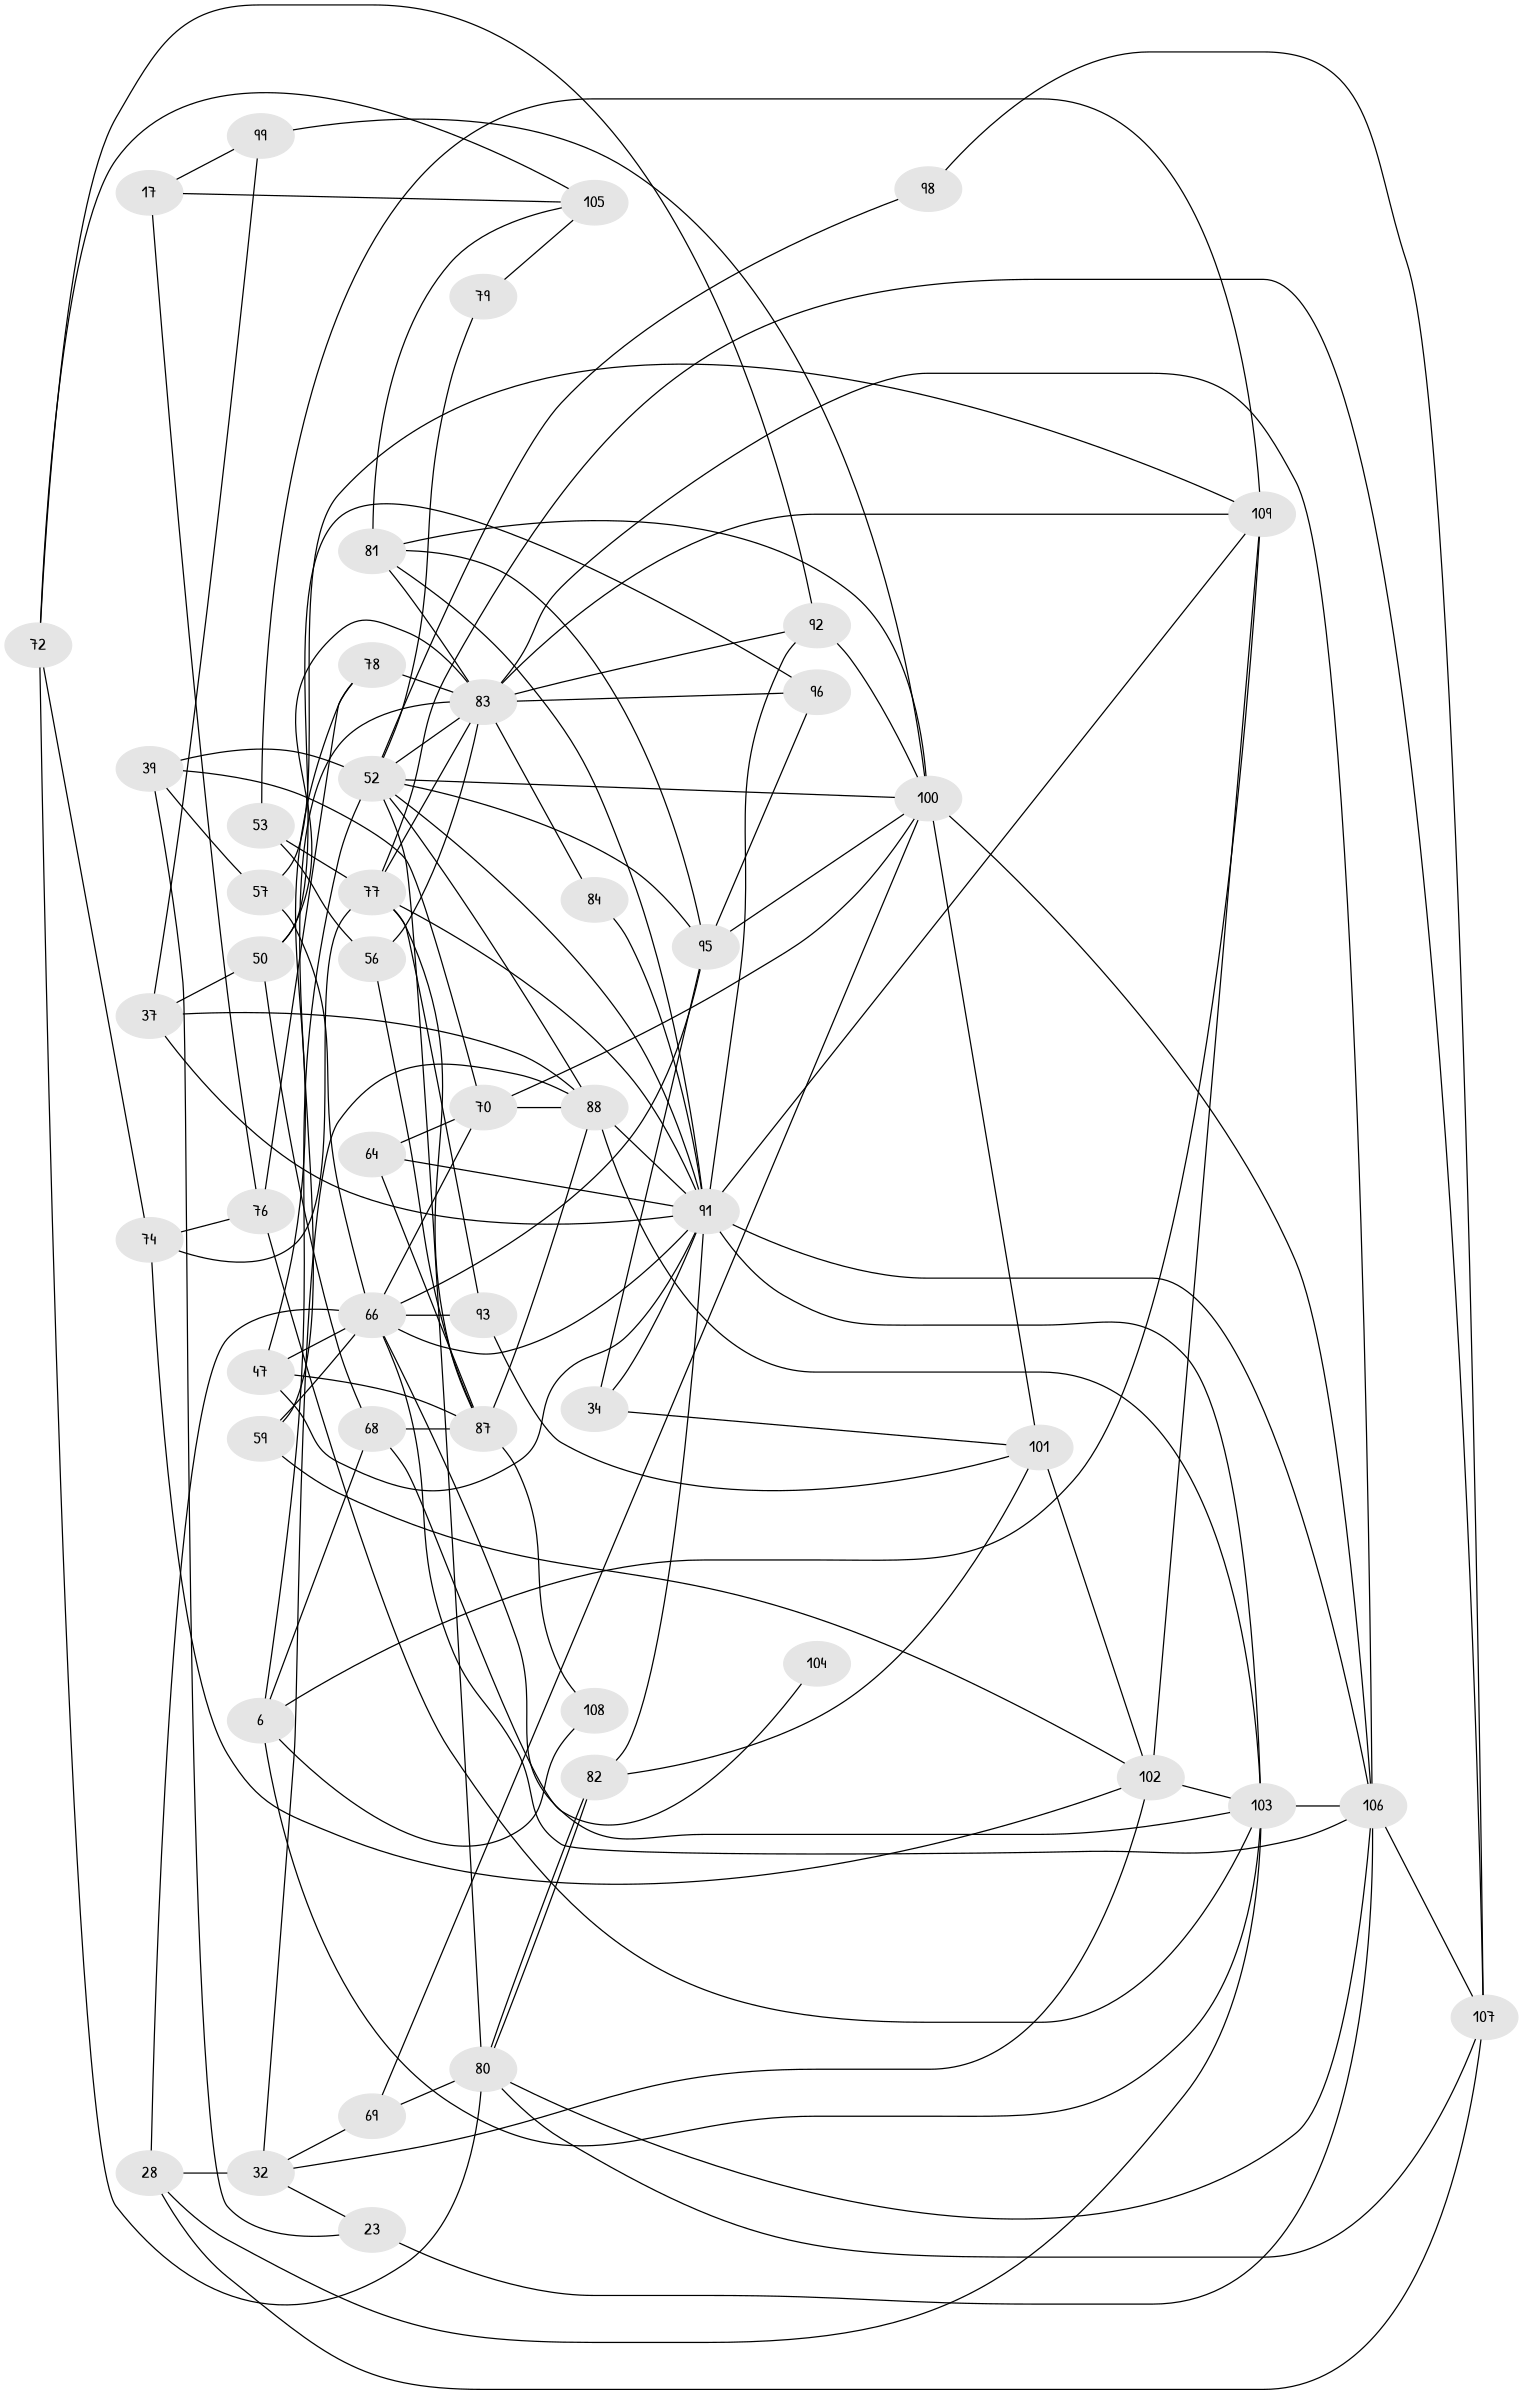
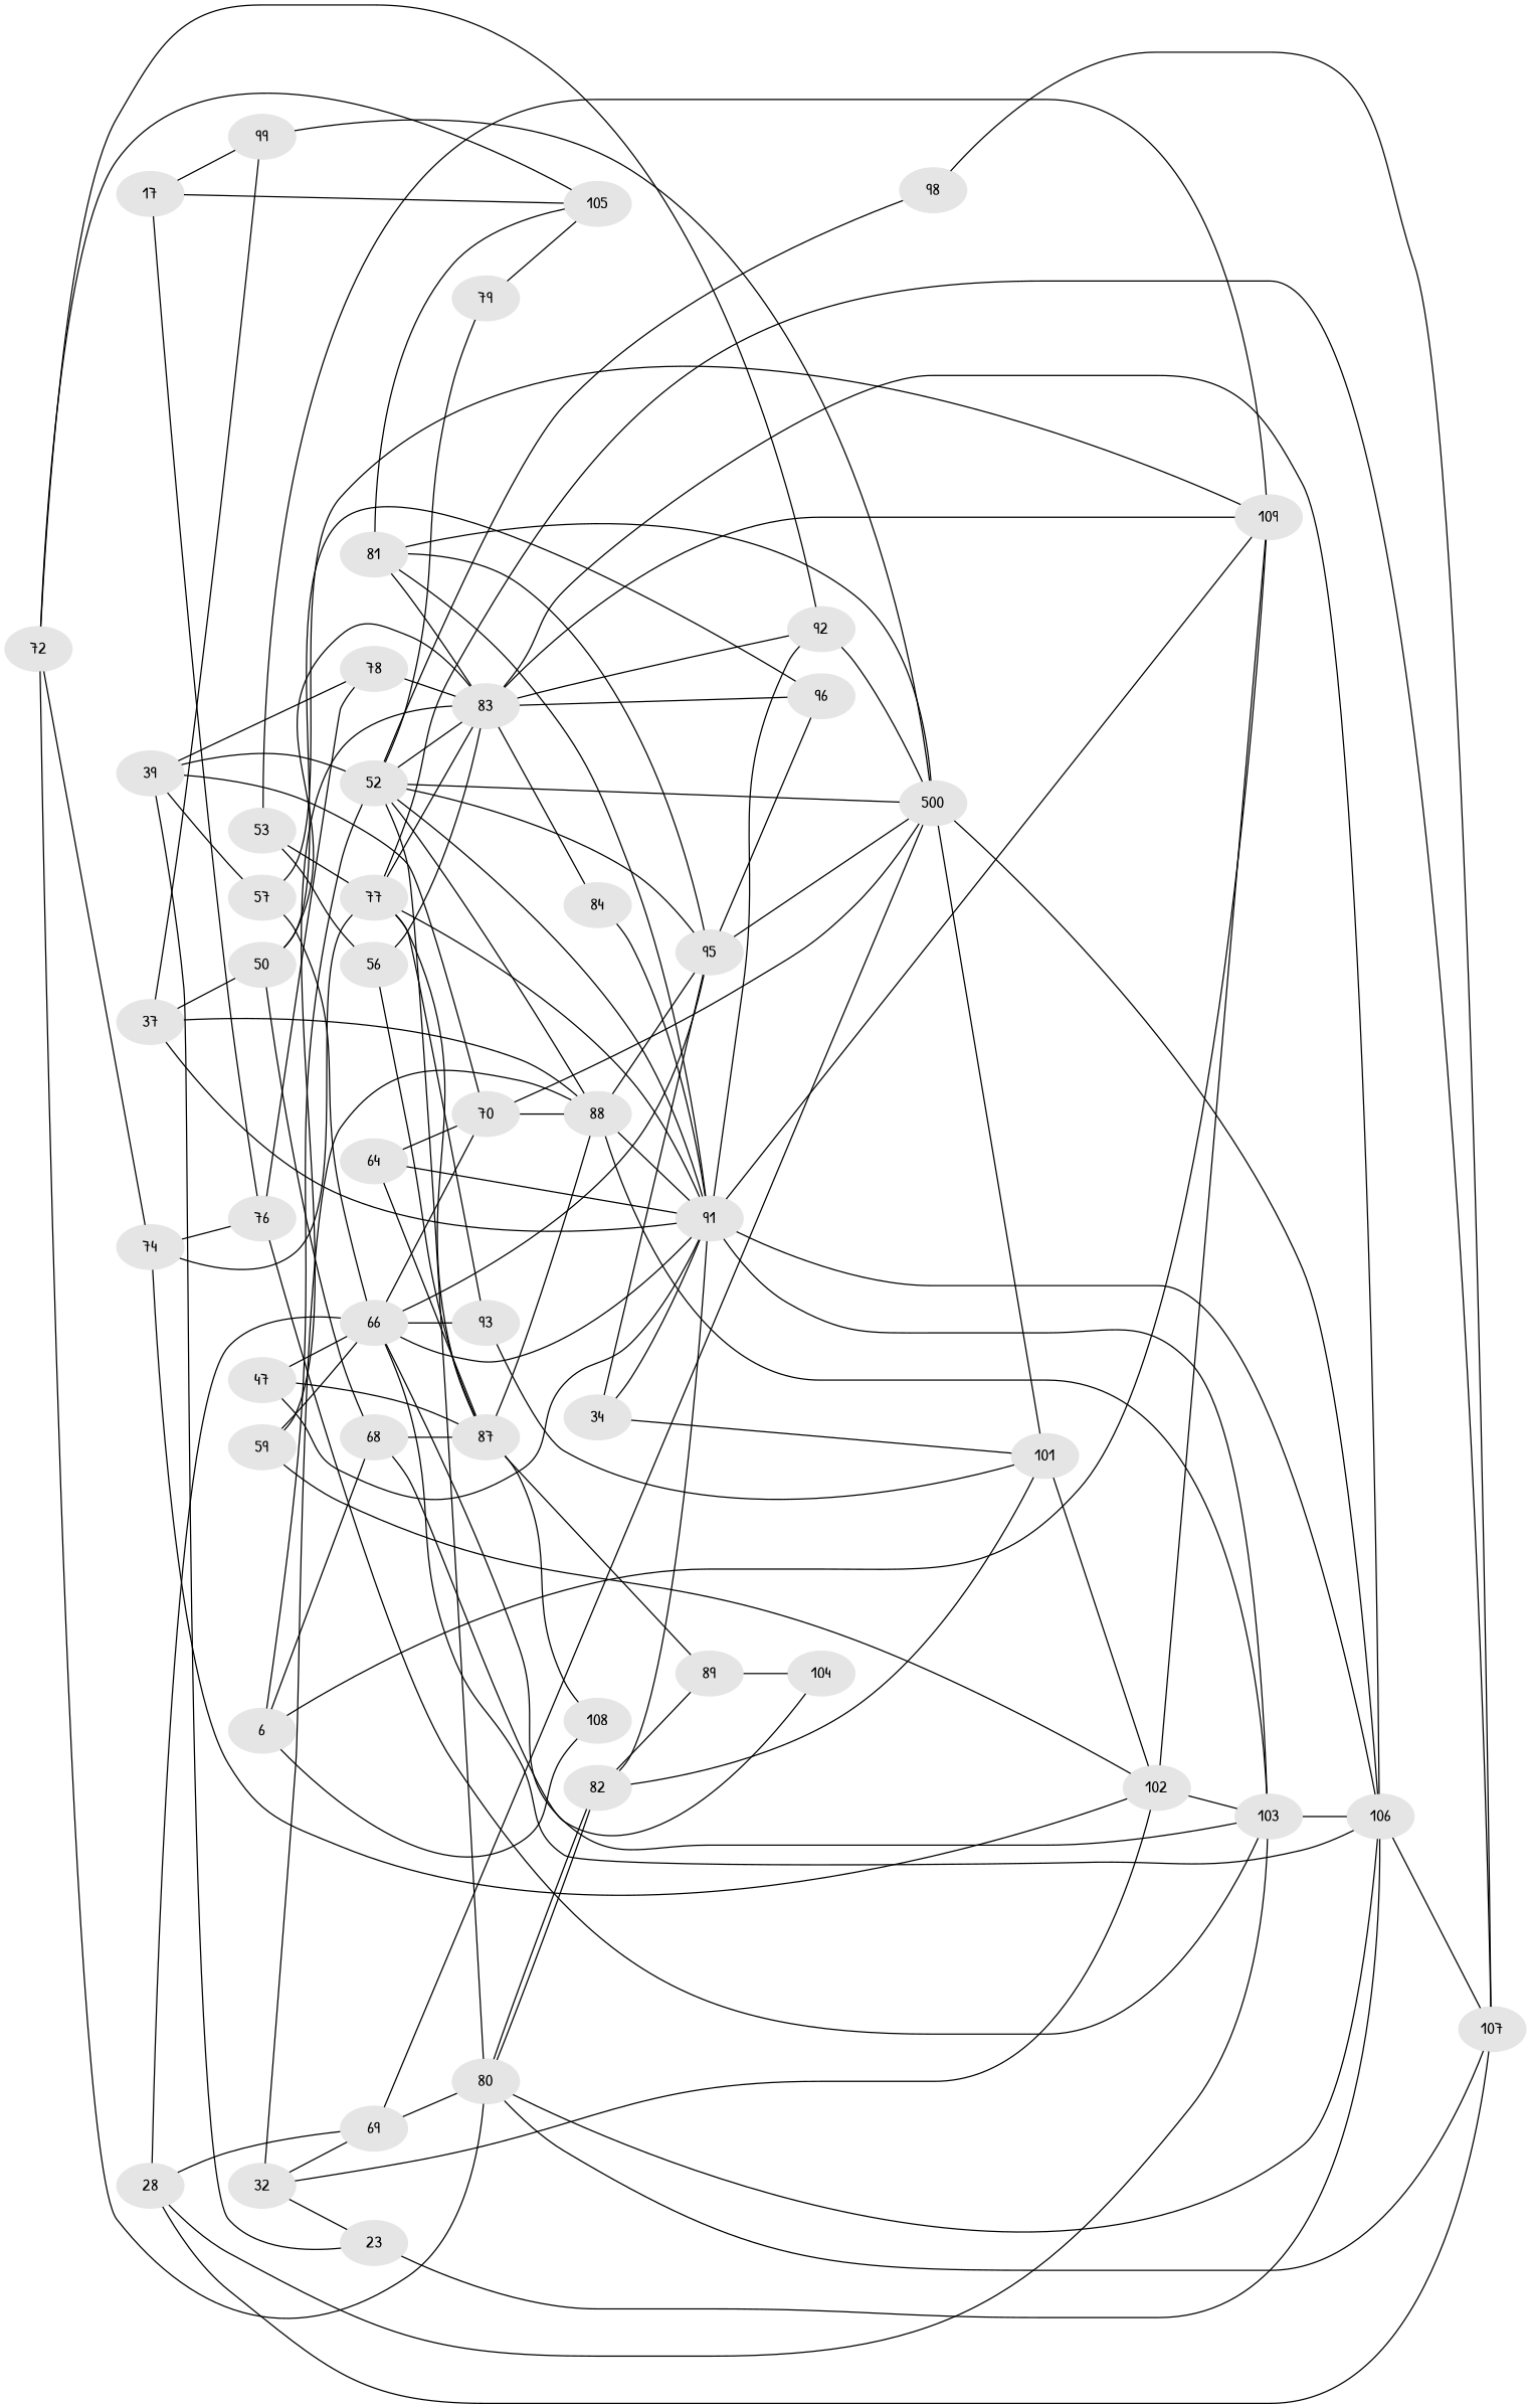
  graph {
    fontname="Patrick Hand"
    rankdir=LR
    node [color=gray90 fontname="Patrick Hand" style=filled]
    edge [fontname="Patrick Hand"]
    52 [super="+44+31+51"]
    79
    88 [super="+7+55"]
    91 [super="+8+10+22+61+90"]
    95 [super="+85+94"]
    83 [super="+1+67+15"]
    80 [super="+30+60"]
    98
-   100 [super="+38+42+75"]
+   100 [super="+38+42+75" label=500]
    6
    68
    103 [super="+58"]
    108
    109 [super="+24"]
    87
    104
    106 [super="+86"]
    17
    76
    99
    105 [super="+40"]
    78
    n23 [label=23]
    66 [super="+9+2+49"]
    70 [super="+5"]
    93
    28
    69
    107 [super="+16"]
    32
    102 [super="+25"]
    92
    34
    101 [super="+27"]
    96
    37 [super="+20"]
    50 [super="+29"]
    39
    57
    47
+   89
    84
    82
    53 [super="+45"]
    56
    77 [super="+19+54"]
    59
    64
    81 [super="+62+73"]
    72
    74
    52 -- 79 [weight=2]
    52 -- 88 [weight=2]
    52 -- 91
    52 -- 95
    52 -- 83 [weight=2]
    52 -- 80
    52 -- 98
    52 -- 100 [weight=3]
    79 -- 105
    88 -- 91
+   88 -- 95 [weight=2]
    88 -- 103 [weight=2]
    91 -- 103
    91 -- 109
    91 -- 106 [weight=2]
    91 -- 92
    95 -- 100 [weight=2]
    95 -- 96
    83 -- 109 [weight=2]
    83 -- 106
    83 -- 92
    83 -- 96
    83 -- 84
    80 -- 106
    80 -- 107 [weight=2]
    80 -- 82
    80 -- 82
    98 -- 107
    100 -- 106 [weight=2]
    100 -- 101
    6 -- 52 [weight=2]
    6 -- 68
-   6 -- 103 [weight=2]
    6 -- 108
    6 -- 109
    68 -- 87
    68 -- 104
    103 -- 106 [weight=2]
    87 -- 88 [weight=2]
    87 -- 108
+   87 -- 89
    106 -- 107
    17 -- 76
    17 -- 99
    17 -- 105 [weight=2]
    76 -- 103
    76 -- 78
    99 -- 100
    78 -- 83
    n23 -- 106
    66 -- 91
    66 -- 95 [weight=3]
    66 -- 103
    66 -- 106
    66 -- 70
    66 -- 93
    70 -- 88
    70 -- 100
    93 -- 101
    28 -- 103
    28 -- 66
-   28 -- 32
+   28 -- 69
    28 -- 107
    69 -- 80
    69 -- 100
    32 -- 88
    32 -- n23
    32 -- 69
    32 -- 102 [weight=2]
    102 -- 103
    102 -- 109
    92 -- 100 [weight=2]
    34 -- 91 [weight=2]
    34 -- 95
    34 -- 101 [weight=2]
    101 -- 102
    37 -- 88 [weight=2]
    37 -- 91
    37 -- 99
    37 -- 50
    50 -- 83
    50 -- 68
    50 -- 96 [weight=2]
    39 -- 52
-   47 -- 78
+   39 -- 78
    39 -- n23
    39 -- 70
    39 -- 57
    57 -- 109
    57 -- 66
    47 -- 91 [weight=2]
    47 -- 87
    47 -- 66
+   89 -- 104
    84 -- 91
    82 -- 91
    82 -- 101
+   82 -- 89
    53 -- 109
    53 -- 56
    53 -- 77
    56 -- 83
    56 -- 87
    77 -- 91
    77 -- 83
    77 -- 87
    77 -- 93
    77 -- 107
    59 -- 83
    59 -- 66
    59 -- 102
    64 -- 91
    64 -- 87
    64 -- 70
    81 -- 91 [weight=3]
    81 -- 95
    81 -- 83
    81 -- 100
    81 -- 105
    72 -- 80
    72 -- 105
    72 -- 92
    72 -- 74
    74 -- 76
    74 -- 102
    74 -- 77
  }
